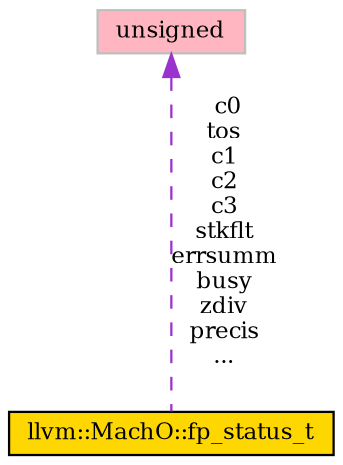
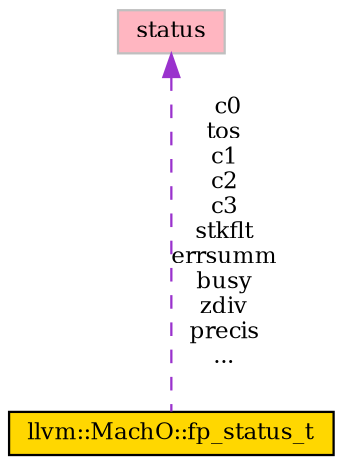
  digraph {
    fontname="DejaVu Serif"
    node [fontname="DejaVu Serif" fontsize=10 shape=record style=filled]
    n1 [color=black fillcolor=gold fontcolor=black height=0.2 label="llvm::MachO::fp_status_t" width=0.4]
-   n2 [color=grey75 height=0.2 label=unsigned width=0.4 fillcolor=lightpink]
+   n2 [color=grey75 height=0.2 label=status width=0.4 fillcolor=lightpink]
    n2 -> n1 [color=darkorchid3 dir=back fontname="DejaVu Serif" fontsize=10 label=" c0\ntos\nc1\nc2\nc3\nstkflt\nerrsumm\nbusy\nzdiv\nprecis\n..." labelfontname=Helvetica labelfontsize=10 style=dashed]
  }
